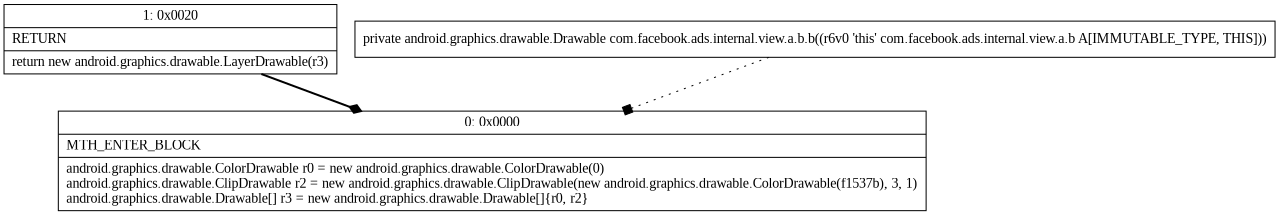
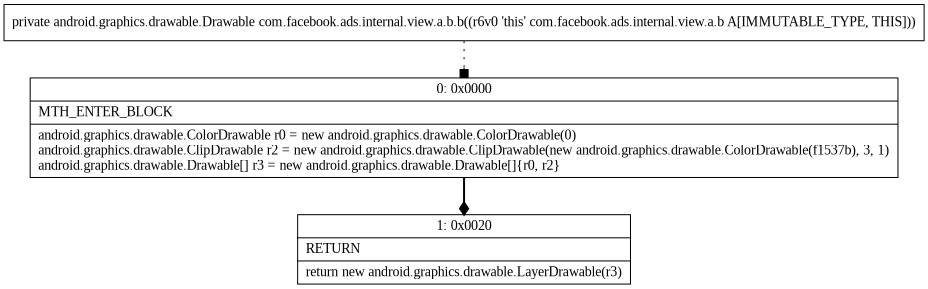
  digraph {
    fontname="Liberation Serif"
    node [shape=record fontname="Liberation Serif"]
    edge [fontname="Liberation Serif"]
    n1 [label="{0\:\ 0x0000|MTH_ENTER_BLOCK\l|android.graphics.drawable.ColorDrawable r0 = new android.graphics.drawable.ColorDrawable(0)\landroid.graphics.drawable.ClipDrawable r2 = new android.graphics.drawable.ClipDrawable(new android.graphics.drawable.ColorDrawable(f1537b), 3, 1)\landroid.graphics.drawable.Drawable[] r3 = new android.graphics.drawable.Drawable[]\{r0, r2\}\l}"]
    n2 [label="{1\:\ 0x0020|RETURN\l|return new android.graphics.drawable.LayerDrawable(r3)\l}"]
    n3 [label="{private android.graphics.drawable.Drawable com.facebook.ads.internal.view.a.b.b((r6v0 'this' com.facebook.ads.internal.view.a.b A[IMMUTABLE_TYPE, THIS])) }"]
-   n2 -> n1 [style=bold arrowhead=diamond]
+   n1 -> n2 [style=bold arrowhead=diamond]
    n3 -> n1 [style=dotted arrowhead=box]
  }
